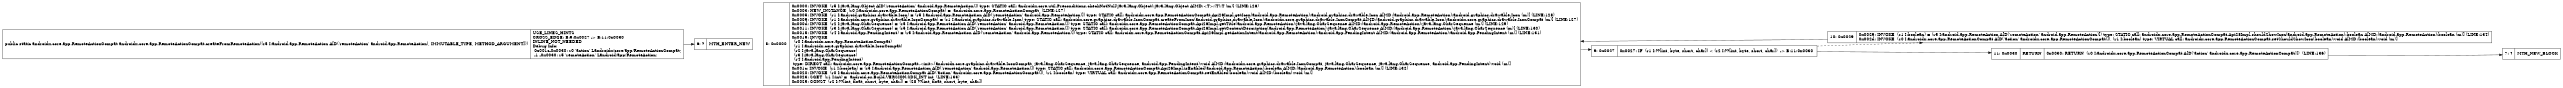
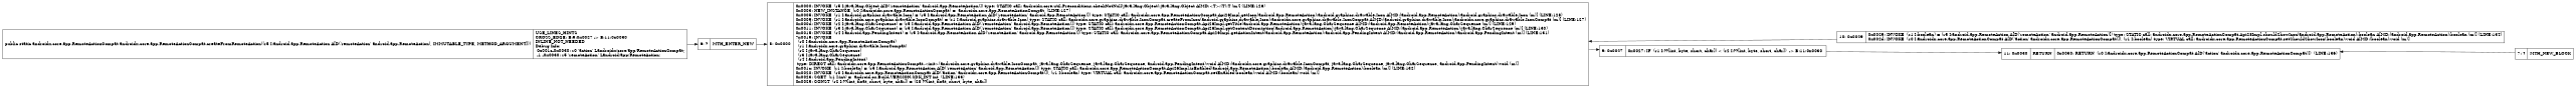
  digraph {
    rankdir=LR
    node [shape=record]
    n1 [label="{6\:\ ?|MTH_ENTER_NEW\l}"]
-   n2 [label="{8\:\ 0x0000|0x0000: INVOKE  (r5 I:java.lang.Object A[D('remoteAction' android.app.RemoteAction)]) type: STATIC call: androidx.core.util.Preconditions.checkNotNull(java.lang.Object):java.lang.Object A[MD:\<T\>:(T):T (m)] (LINE:126)\l0x0003: NEW_INSTANCE  (r0 I:androidx.core.app.RemoteActionCompat) =  androidx.core.app.RemoteActionCompat  (LINE:127)\l0x0005: INVOKE  (r1 I:android.graphics.drawable.Icon) = (r5 I:android.app.RemoteAction A[D('remoteAction' android.app.RemoteAction)]) type: STATIC call: androidx.core.app.RemoteActionCompat.Api26Impl.getIcon(android.app.RemoteAction):android.graphics.drawable.Icon A[MD:(android.app.RemoteAction):android.graphics.drawable.Icon (m)] (LINE:128)\l0x0009: INVOKE  (r1 I:androidx.core.graphics.drawable.IconCompat) = (r1 I:android.graphics.drawable.Icon) type: STATIC call: androidx.core.graphics.drawable.IconCompat.createFromIcon(android.graphics.drawable.Icon):androidx.core.graphics.drawable.IconCompat A[MD:(android.graphics.drawable.Icon):androidx.core.graphics.drawable.IconCompat (m)] (LINE:127)\l0x000d: INVOKE  (r2 I:java.lang.CharSequence) = (r5 I:android.app.RemoteAction A[D('remoteAction' android.app.RemoteAction)]) type: STATIC call: androidx.core.app.RemoteActionCompat.Api26Impl.getTitle(android.app.RemoteAction):java.lang.CharSequence A[MD:(android.app.RemoteAction):java.lang.CharSequence (m)] (LINE:129)\l0x0011: INVOKE  (r3 I:java.lang.CharSequence) = (r5 I:android.app.RemoteAction A[D('remoteAction' android.app.RemoteAction)]) type: STATIC call: androidx.core.app.RemoteActionCompat.Api26Impl.getContentDescription(android.app.RemoteAction):java.lang.CharSequence A[MD:(android.app.RemoteAction):java.lang.CharSequence (m)] (LINE:130)\l0x0015: INVOKE  (r4 I:android.app.PendingIntent) = (r5 I:android.app.RemoteAction A[D('remoteAction' android.app.RemoteAction)]) type: STATIC call: androidx.core.app.RemoteActionCompat.Api26Impl.getActionIntent(android.app.RemoteAction):android.app.PendingIntent A[MD:(android.app.RemoteAction):android.app.PendingIntent (m)] (LINE:131)\l0x0019: INVOKE  \l  (r0 I:androidx.core.app.RemoteActionCompat)\l  (r1 I:androidx.core.graphics.drawable.IconCompat)\l  (r2 I:java.lang.CharSequence)\l  (r3 I:java.lang.CharSequence)\l  (r4 I:android.app.PendingIntent)\l type: DIRECT call: androidx.core.app.RemoteActionCompat.\<init\>(androidx.core.graphics.drawable.IconCompat, java.lang.CharSequence, java.lang.CharSequence, android.app.PendingIntent):void A[MD:(androidx.core.graphics.drawable.IconCompat, java.lang.CharSequence, java.lang.CharSequence, android.app.PendingIntent):void (m)]\l0x001c: INVOKE  (r1 I:boolean) = (r5 I:android.app.RemoteAction A[D('remoteAction' android.app.RemoteAction)]) type: STATIC call: androidx.core.app.RemoteActionCompat.Api26Impl.isEnabled(android.app.RemoteAction):boolean A[MD:(android.app.RemoteAction):boolean (m)] (LINE:132)\l0x0020: INVOKE  (r0 I:androidx.core.app.RemoteActionCompat A[D('action' androidx.core.app.RemoteActionCompat)]), (r1 I:boolean) type: VIRTUAL call: androidx.core.app.RemoteActionCompat.setEnabled(boolean):void A[MD:(boolean):void (m)]\l0x0023: SGET  (r1 I:int) =  android.os.Build.VERSION.SDK_INT int  (LINE:133)\l0x0025: CONST  (r2 I:??[int, float, short, byte, char]) = (28 ??[int, float, short, byte, char]) \l}"]
+   n2 [label="{8\:\ 0x0000|0x0000: INVOKE  (r5 I:java.lang.Object A[D('remoteAction' android.app.RemoteAction)]) type: STATIC call: androidx.core.util.Preconditions.checkNotNull(java.lang.Object):java.lang.Object A[MD:\<T\>:(T):T (m)] (LINE:126)\l0x0003: NEW_INSTANCE  (r0 I:androidx.core.app.RemoteActionCompat) =  androidx.core.app.RemoteActionCompat  (LINE:127)\l0x0005: INVOKE  (r1 I:android.graphics.drawable.Icon) = (r5 I:android.app.RemoteAction A[D('remoteAction' android.app.RemoteAction)]) type: STATIC call: androidx.core.app.RemoteActionCompat.Api26Impl.getIcon(android.app.RemoteAction):android.graphics.drawable.Icon A[MD:(android.app.RemoteAction):android.graphics.drawable.Icon (m)] (LINE:128)\l0x0009: INVOKE  (r1 I:androidx.core.graphics.drawable.IconCompat) = (r1 I:android.graphics.drawable.Icon) type: STATIC call: androidx.core.graphics.drawable.IconCompat.createFromIcon(android.graphics.drawable.Icon):androidx.core.graphics.drawable.IconCompat A[MD:(android.graphics.drawable.Icon):androidx.core.graphics.drawable.IconCompat (m)] (LINE:127)\l0x000d: INVOKE  (r2 I:java.lang.CharSequence) = (r5 I:android.app.RemoteAction A[D('remoteAction' android.app.RemoteAction)]) type: STATIC call: androidx.core.app.RemoteActionCompat.Api26Impl.getTitle(android.app.RemoteAction):java.lang.CharSequence A[MD:(android.app.RemoteAction):java.lang.CharSequence (m)] (LINE:129)\l0x0011: INVOKE  (r3 I:java.lang.CharSequence) = (r5 I:android.app.RemoteAction A[D('remoteAction' android.app.RemoteAction)]) type: STATIC call: androidx.core.app.RemoteActionCompat.Api26Impl.getContentDescription(android.app.RemoteAction):java.lang.CharSequence A[MD:(android.app.RemoteAction):java.lang.CharSequence (m)] (LINE:130)\l0x0015: INVOKE  (r4 I:android.app.PendingIntent) = (r5 I:android.app.RemoteAction A[D('remoteAction' android.app.RemoteAction)]) type: STATIC call: androidx.core.app.RemoteActionCompat.Api26Impl.getActionIntent(android.app.RemoteAction):android.app.PendingIntent A[MD:(android.app.RemoteAction):android.app.PendingIntent (m)] (LINE:131)\l7x0019: INVOKE  \l  (r0 I:androidx.core.app.RemoteActionCompat)\l  (r1 I:androidx.core.graphics.drawable.IconCompat)\l  (r2 I:java.lang.CharSequence)\l  (r3 I:java.lang.CharSequence)\l  (r4 I:android.app.PendingIntent)\l type: DIRECT call: androidx.core.app.RemoteActionCompat.\<init\>(androidx.core.graphics.drawable.IconCompat, java.lang.CharSequence, java.lang.CharSequence, android.app.PendingIntent):void A[MD:(androidx.core.graphics.drawable.IconCompat, java.lang.CharSequence, java.lang.CharSequence, android.app.PendingIntent):void (m)]\l0x001c: INVOKE  (r1 I:boolean) = (r5 I:android.app.RemoteAction A[D('remoteAction' android.app.RemoteAction)]) type: STATIC call: androidx.core.app.RemoteActionCompat.Api26Impl.isEnabled(android.app.RemoteAction):boolean A[MD:(android.app.RemoteAction):boolean (m)] (LINE:132)\l0x0020: INVOKE  (r0 I:androidx.core.app.RemoteActionCompat A[D('action' androidx.core.app.RemoteActionCompat)]), (r1 I:boolean) type: VIRTUAL call: androidx.core.app.RemoteActionCompat.setEnabled(boolean):void A[MD:(boolean):void (m)]\l0x0023: SGET  (r1 I:int) =  android.os.Build.VERSION.SDK_INT int  (LINE:133)\l0x0025: CONST  (r2 I:??[int, float, short, byte, char]) = (28 ??[int, float, short, byte, char]) \l}"]
    n3 [label="{9\:\ 0x0027|0x0027: IF  (r1 I:??[int, byte, short, char]) \< (r2 I:??[int, byte, short, char])  \-\> B:11:0x0030 \l}"]
    n4 [label="{10\:\ 0x0029|0x0029: INVOKE  (r1 I:boolean) = (r5 I:android.app.RemoteAction A[D('remoteAction' android.app.RemoteAction)]) type: STATIC call: androidx.core.app.RemoteActionCompat.Api28Impl.shouldShowIcon(android.app.RemoteAction):boolean A[MD:(android.app.RemoteAction):boolean (m)] (LINE:134)\l0x002d: INVOKE  (r0 I:androidx.core.app.RemoteActionCompat A[D('action' androidx.core.app.RemoteActionCompat)]), (r1 I:boolean) type: VIRTUAL call: androidx.core.app.RemoteActionCompat.setShouldShowIcon(boolean):void A[MD:(boolean):void (m)]\l}"]
    n5 [label="{11\:\ 0x0030|RETURN\l|0x0030: RETURN  (r0 I:androidx.core.app.RemoteActionCompat A[D('action' androidx.core.app.RemoteActionCompat)])  (LINE:136)\l}"]
    n6 [label="{7\:\ ?|MTH_NEW_BLOCK\l}"]
    n7 [label="{public static androidx.core.app.RemoteActionCompat androidx.core.app.RemoteActionCompat.createFromRemoteAction((r5 I:android.app.RemoteAction A[D('remoteAction' android.app.RemoteAction), IMMUTABLE_TYPE, METHOD_ARGUMENT]))  | USE_LINES_HINTS\lCROSS_EDGE: B:9:0x0027 \-\> B:11:0x0030\lINLINE_NOT_NEEDED\lDebug Info:\l  0x001c\-0x0030: r0 'action' Landroidx\/core\/app\/RemoteActionCompat;\l  \-1 \-0x0030: r5 'remoteAction' Landroid\/app\/RemoteAction;\l}"]
+   n1 -> n2
    n2 -> n3
-   n3 -> n4 [style=dashed]
    n3 -> n5
    n4 -> n2
-   n5 -> n6
+   n6 -> n5
    n7 -> n1
  }
